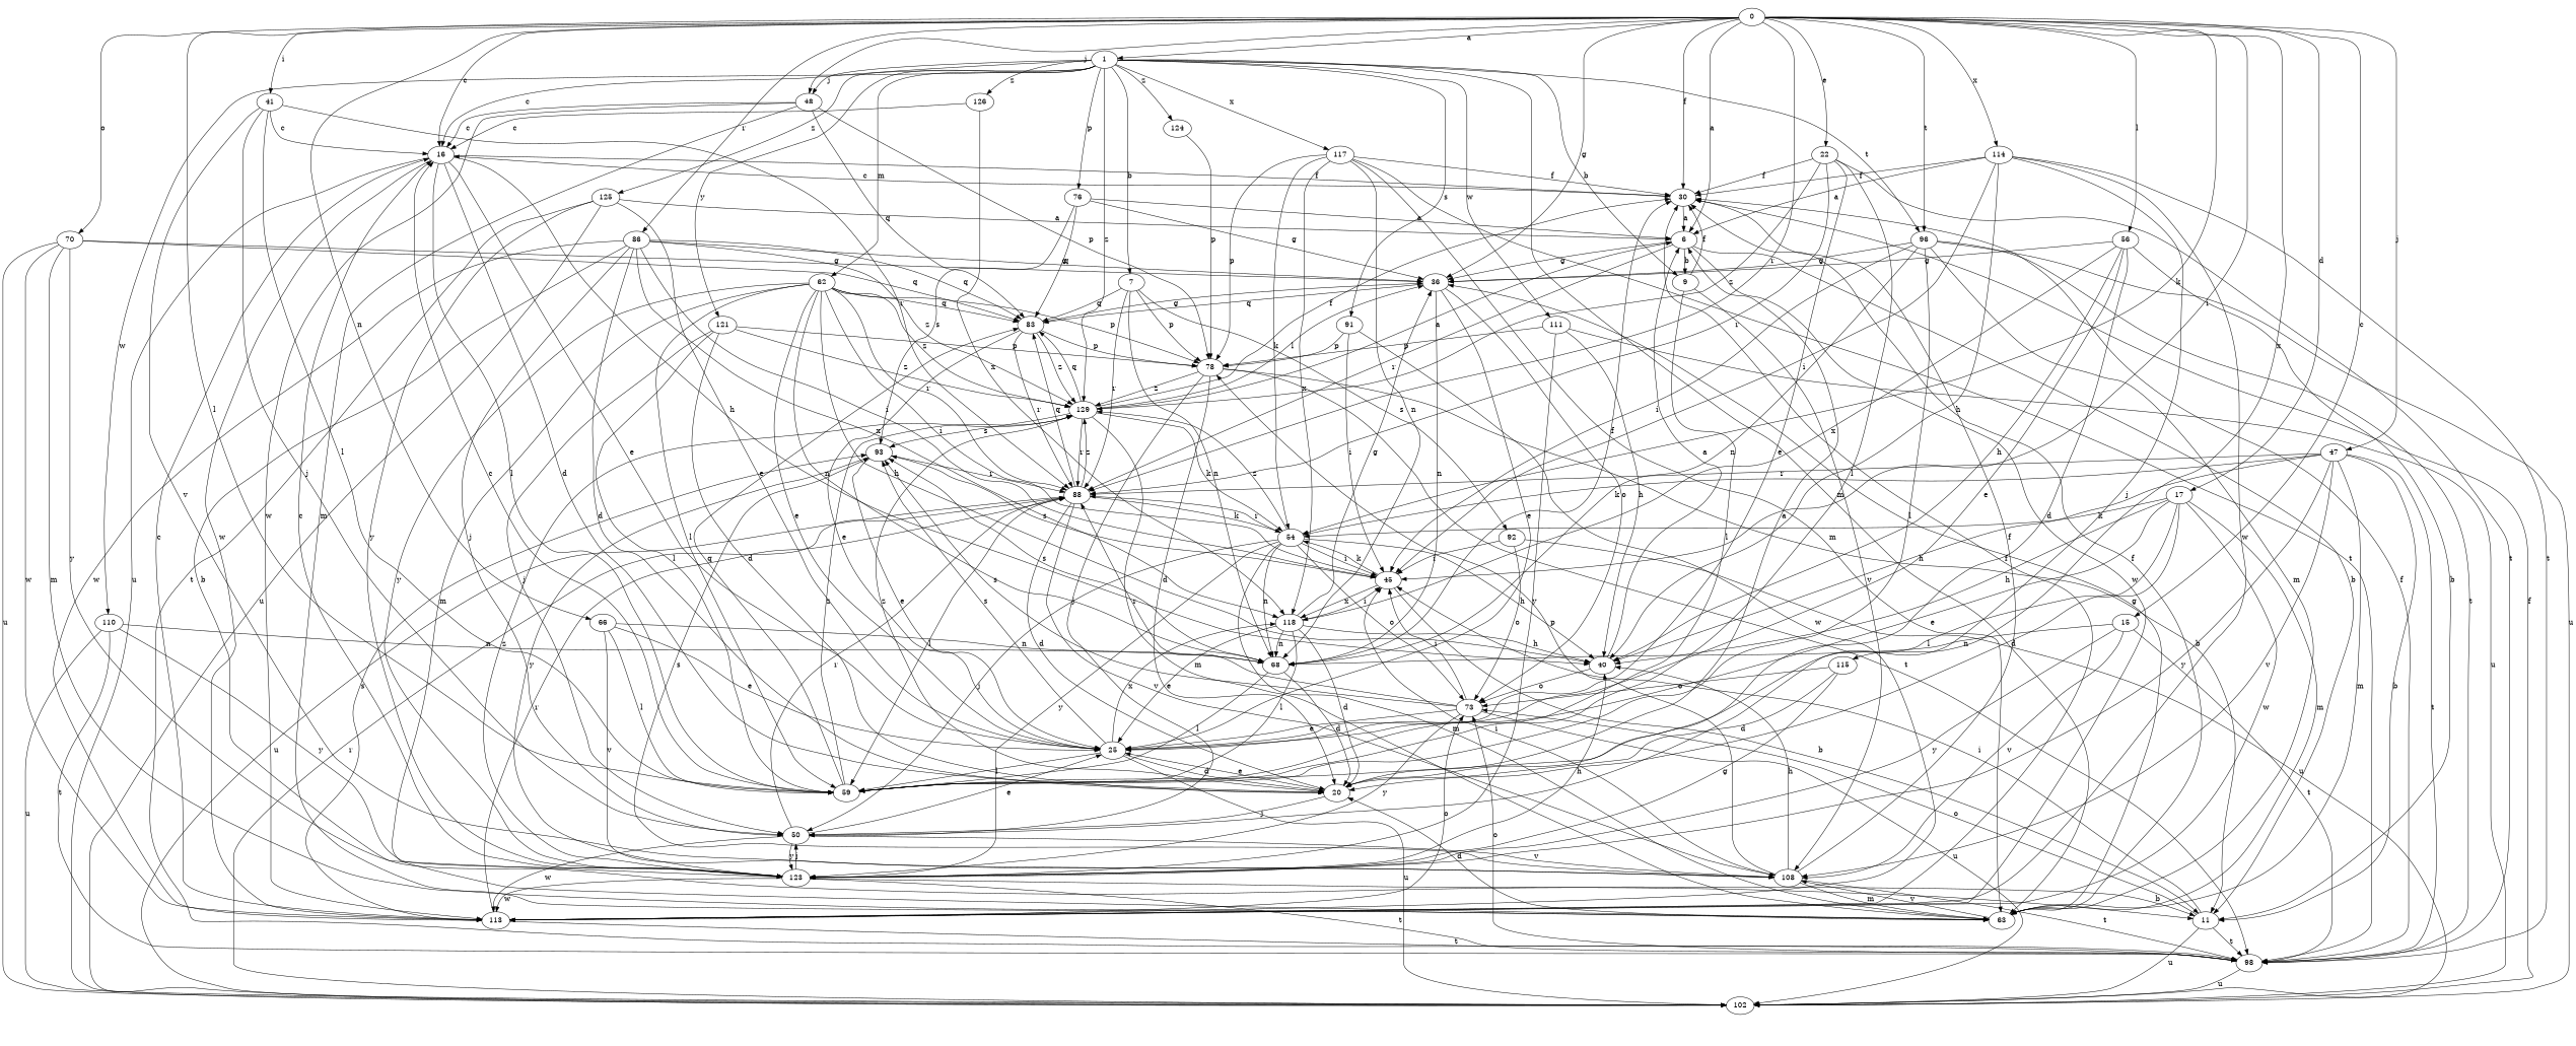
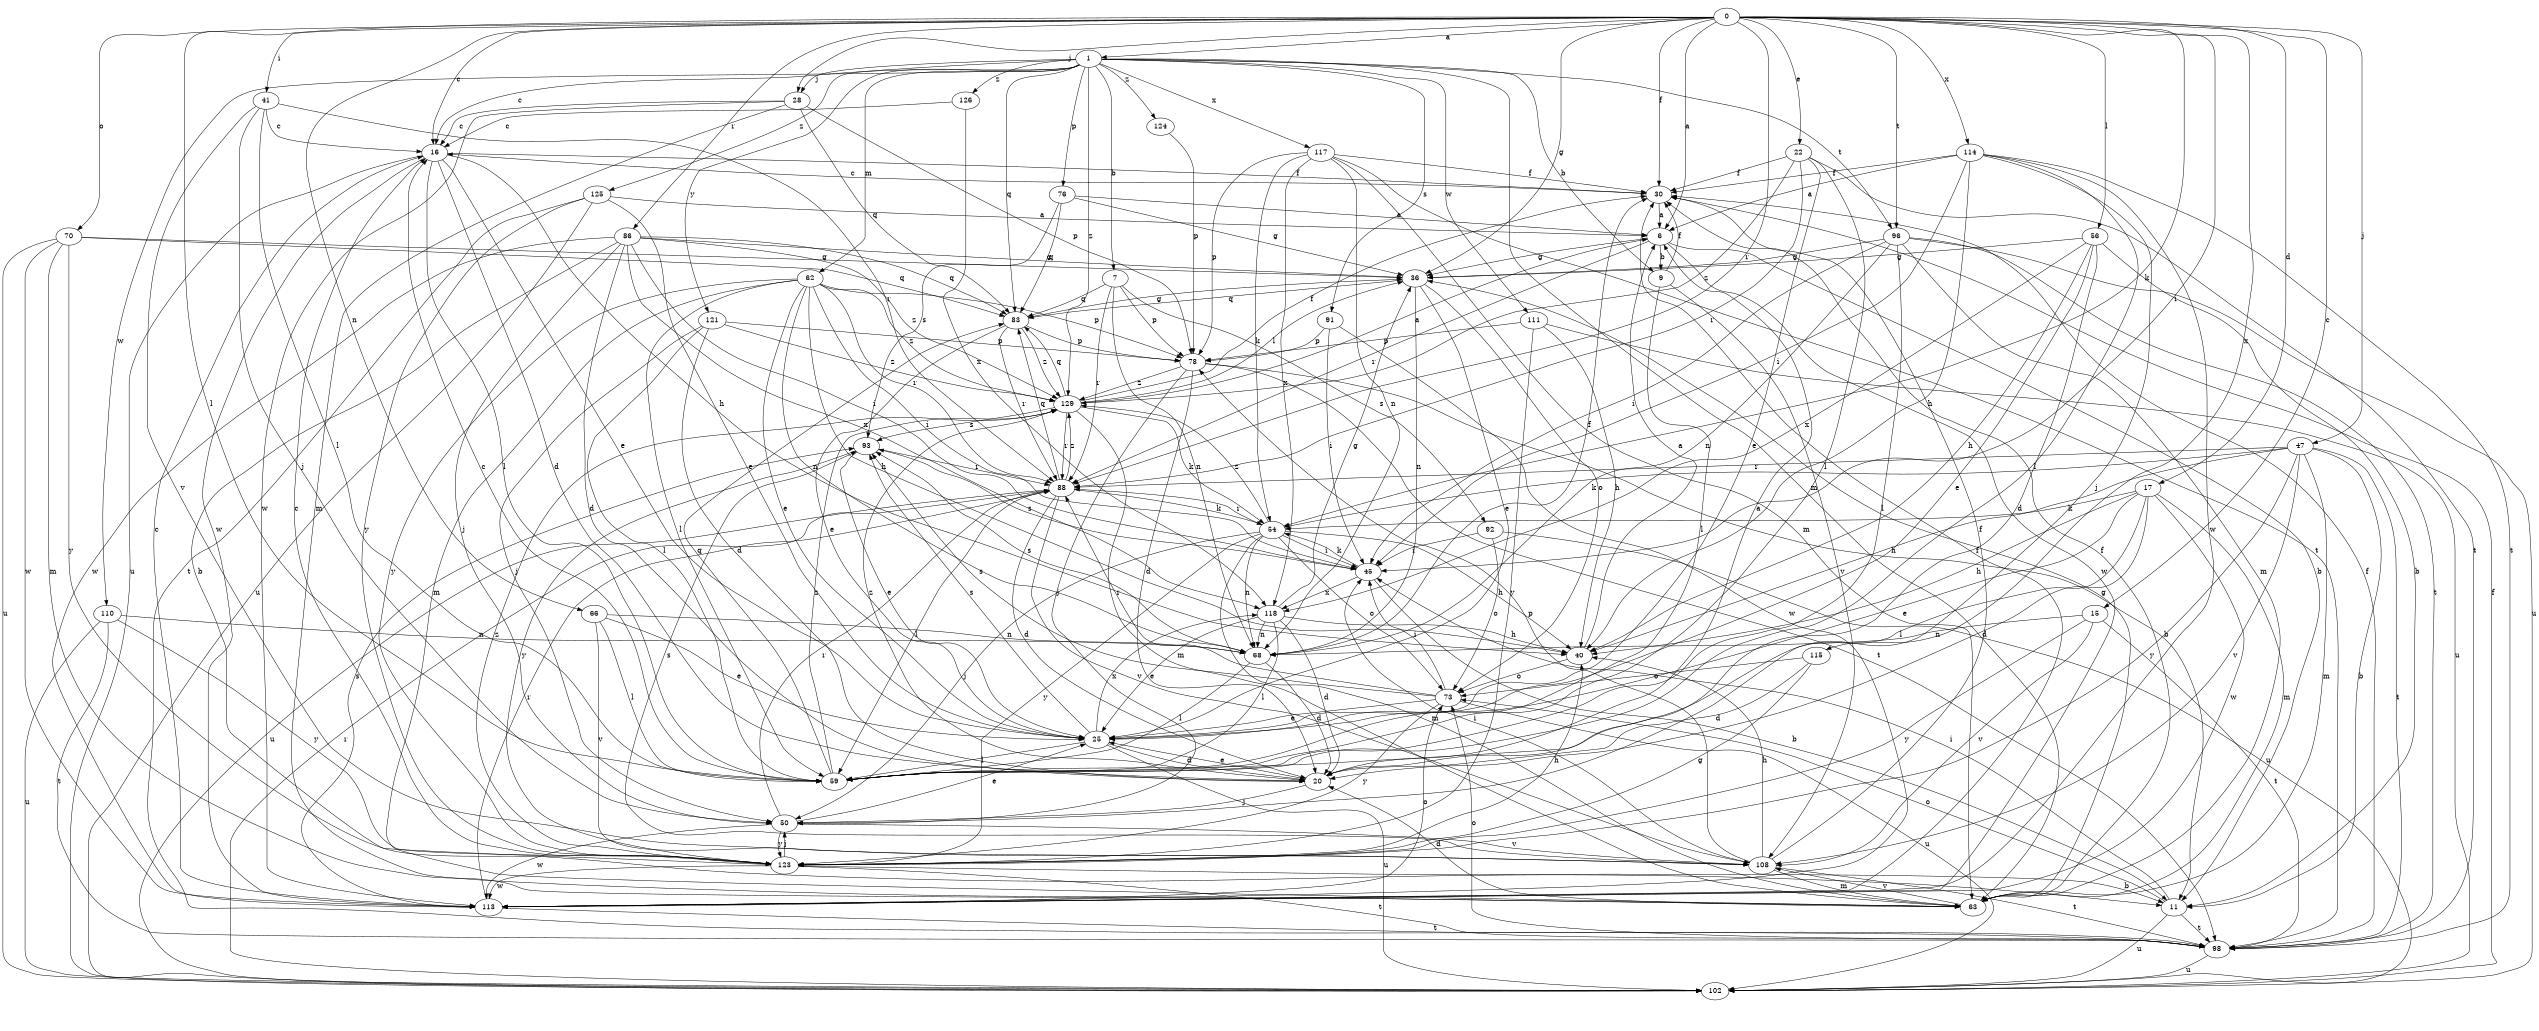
  strict digraph {
    0
    1
    6
    15
    16
    17
    22
    30
    36
    41
    45
    47
-   48
+   48 [label=28]
    54
    56
    59
    66
    70
    86
    88
    96
    114
    115
    7
    9
    62
    63
    76
    83
    91
    110
    111
    117
    121
    124
    125
    126
    129
    11
    113
    68
    108
    98
    123
    102
    20
    25
    40
    73
    50
    93
    118
    78
    92
    0 -> 1 [label=a]
    0 -> 6 [label=a]
    0 -> 15 [label=c]
    0 -> 16 [label=c]
    0 -> 17 [label=d]
    0 -> 22 [label=e]
    0 -> 30 [label=f]
    0 -> 36 [label=g]
    0 -> 41 [label=i]
    0 -> 45 [label=i]
    0 -> 47 [label=j]
    0 -> 48 [label=j]
    0 -> 54 [label=k]
    0 -> 56 [label=l]
    0 -> 59 [label=l]
    0 -> 66 [label=n]
    0 -> 70 [label=o]
    0 -> 86 [label=r]
    0 -> 88 [label=r]
    0 -> 96 [label=t]
    0 -> 114 [label=x]
    0 -> 115 [label=x]
    1 -> 16 [label=c]
    1 -> 48 [label=j]
    1 -> 96 [label=t]
    1 -> 7 [label=b]
    1 -> 9 [label=b]
    1 -> 62 [label=m]
    1 -> 63 [label=m]
    1 -> 76 [label=p]
-   62 -> 83 [label=q]
+   1 -> 83 [label=q]
    1 -> 91 [label=s]
    1 -> 110 [label=w]
    1 -> 111 [label=w]
    1 -> 117 [label=x]
    1 -> 121 [label=y]
    1 -> 124 [label=z]
    1 -> 125 [label=z]
    1 -> 126 [label=z]
    1 -> 129 [label=z]
    6 -> 36 [label=g]
    6 -> 88 [label=r]
    6 -> 9 [label=b]
    6 -> 11 [label=b]
    6 -> 113 [label=w]
    15 -> 68 [label=n]
    15 -> 108 [label=v]
    15 -> 98 [label=t]
    15 -> 123 [label=y]
    16 -> 30 [label=f]
    16 -> 59 [label=l]
    16 -> 113 [label=w]
    16 -> 102 [label=u]
    16 -> 20 [label=d]
    16 -> 25 [label=e]
    16 -> 40 [label=h]
    17 -> 54 [label=k]
    17 -> 59 [label=l]
    17 -> 63 [label=m]
    17 -> 113 [label=w]
    17 -> 20 [label=d]
    17 -> 25 [label=e]
    17 -> 40 [label=h]
    22 -> 30 [label=f]
    22 -> 59 [label=l]
    22 -> 88 [label=r]
    22 -> 129 [label=z]
    22 -> 98 [label=t]
    22 -> 25 [label=e]
    30 -> 6 [label=a]
    30 -> 16 [label=c]
    36 -> 83 [label=q]
    36 -> 68 [label=n]
    36 -> 25 [label=e]
    36 -> 73 [label=o]
    41 -> 16 [label=c]
    41 -> 59 [label=l]
    41 -> 88 [label=r]
    41 -> 108 [label=v]
    41 -> 50 [label=j]
    45 -> 54 [label=k]
    45 -> 11 [label=b]
    45 -> 93 [label=s]
    45 -> 118 [label=x]
    47 -> 54 [label=k]
    47 -> 88 [label=r]
    47 -> 63 [label=m]
    47 -> 11 [label=b]
    47 -> 108 [label=v]
    47 -> 98 [label=t]
    47 -> 123 [label=y]
    47 -> 40 [label=h]
    48 -> 16 [label=c]
    48 -> 63 [label=m]
    48 -> 83 [label=q]
    48 -> 113 [label=w]
    48 -> 78 [label=p]
    54 -> 45 [label=i]
    54 -> 88 [label=r]
    54 -> 63 [label=m]
    54 -> 129 [label=z]
    54 -> 68 [label=n]
    54 -> 123 [label=y]
    54 -> 40 [label=h]
    54 -> 73 [label=o]
    54 -> 50 [label=j]
    56 -> 36 [label=g]
    56 -> 11 [label=b]
    56 -> 20 [label=d]
    56 -> 25 [label=e]
    56 -> 40 [label=h]
    56 -> 118 [label=x]
    59 -> 16 [label=c]
    59 -> 83 [label=q]
    59 -> 129 [label=z]
    66 -> 59 [label=l]
    66 -> 68 [label=n]
    66 -> 108 [label=v]
    66 -> 25 [label=e]
    70 -> 36 [label=g]
    70 -> 63 [label=m]
    70 -> 83 [label=q]
    70 -> 113 [label=w]
    70 -> 123 [label=y]
    70 -> 102 [label=u]
    86 -> 36 [label=g]
    86 -> 45 [label=i]
    86 -> 83 [label=q]
    86 -> 129 [label=z]
    86 -> 11 [label=b]
    86 -> 113 [label=w]
    86 -> 20 [label=d]
    86 -> 50 [label=j]
    86 -> 118 [label=x]
    88 -> 54 [label=k]
    88 -> 59 [label=l]
    88 -> 83 [label=q]
    88 -> 129 [label=z]
    88 -> 108 [label=v]
    88 -> 102 [label=u]
    88 -> 20 [label=d]
    96 -> 36 [label=g]
    96 -> 45 [label=i]
    96 -> 59 [label=l]
    96 -> 63 [label=m]
    96 -> 68 [label=n]
    96 -> 98 [label=t]
    96 -> 102 [label=u]
    114 -> 6 [label=a]
    114 -> 30 [label=f]
    114 -> 45 [label=i]
+   114 -> 59 [label=l]
    114 -> 113 [label=w]
    114 -> 98 [label=t]
    114 -> 40 [label=h]
    114 -> 50 [label=j]
    115 -> 123 [label=g]
    115 -> 20 [label=d]
    115 -> 73 [label=o]
    7 -> 88 [label=r]
    7 -> 83 [label=q]
    7 -> 68 [label=n]
    7 -> 78 [label=p]
    7 -> 92 [label=s]
    9 -> 30 [label=f]
    9 -> 59 [label=l]
    9 -> 108 [label=v]
    62 -> 45 [label=i]
    62 -> 59 [label=l]
    62 -> 88 [label=r]
    62 -> 63 [label=m]
    62 -> 129 [label=z]
    62 -> 68 [label=n]
    62 -> 123 [label=y]
    62 -> 25 [label=e]
    62 -> 40 [label=h]
    62 -> 78 [label=p]
    63 -> 30 [label=f]
    63 -> 36 [label=g]
    63 -> 108 [label=v]
    63 -> 20 [label=d]
    76 -> 6 [label=a]
    76 -> 36 [label=g]
    76 -> 83 [label=q]
    76 -> 93 [label=s]
    83 -> 36 [label=g]
    83 -> 88 [label=r]
    83 -> 129 [label=z]
    83 -> 25 [label=e]
    83 -> 78 [label=p]
    91 -> 45 [label=i]
    91 -> 113 [label=w]
    91 -> 78 [label=p]
    110 -> 68 [label=n]
    110 -> 98 [label=t]
    110 -> 123 [label=y]
    110 -> 102 [label=u]
    111 -> 123 [label=y]
    111 -> 102 [label=u]
    111 -> 40 [label=h]
    111 -> 78 [label=p]
    117 -> 30 [label=f]
    117 -> 54 [label=k]
    117 -> 63 [label=m]
    117 -> 68 [label=n]
    117 -> 98 [label=t]
    117 -> 118 [label=x]
    117 -> 78 [label=p]
    121 -> 59 [label=l]
    121 -> 129 [label=z]
    121 -> 20 [label=d]
    121 -> 50 [label=j]
    121 -> 78 [label=p]
    124 -> 78 [label=p]
    125 -> 6 [label=a]
    125 -> 98 [label=t]
    125 -> 123 [label=y]
    125 -> 102 [label=u]
    125 -> 25 [label=e]
    126 -> 16 [label=c]
    126 -> 118 [label=x]
    129 -> 6 [label=a]
    129 -> 30 [label=f]
    129 -> 36 [label=l]
    129 -> 54 [label=k]
    129 -> 88 [label=r]
    129 -> 63 [label=m]
    129 -> 83 [label=q]
    129 -> 93 [label=s]
    11 -> 45 [label=i]
    11 -> 98 [label=t]
    11 -> 102 [label=u]
    11 -> 73 [label=o]
    113 -> 16 [label=c]
    113 -> 30 [label=f]
    113 -> 88 [label=r]
    113 -> 98 [label=t]
    113 -> 73 [label=o]
    113 -> 93 [label=s]
    68 -> 30 [label=f]
    68 -> 59 [label=l]
    68 -> 20 [label=d]
    68 -> 93 [label=s]
    108 -> 30 [label=f]
    108 -> 45 [label=i]
    108 -> 63 [label=m]
    108 -> 98 [label=t]
    108 -> 40 [label=h]
    108 -> 93 [label=s]
    108 -> 78 [label=p]
    98 -> 30 [label=f]
    98 -> 102 [label=u]
    98 -> 73 [label=o]
    123 -> 16 [label=c]
    123 -> 129 [label=z]
    123 -> 11 [label=b]
    123 -> 113 [label=w]
    123 -> 98 [label=t]
    123 -> 40 [label=h]
    123 -> 50 [label=j]
    102 -> 30 [label=f]
    102 -> 88 [label=r]
    20 -> 6 [label=a]
    20 -> 129 [label=z]
    20 -> 25 [label=e]
    20 -> 50 [label=j]
    25 -> 59 [label=l]
    25 -> 102 [label=u]
    25 -> 20 [label=d]
    25 -> 93 [label=s]
    25 -> 118 [label=x]
    40 -> 6 [label=a]
    40 -> 73 [label=o]
    73 -> 45 [label=i]
    73 -> 88 [label=r]
    73 -> 123 [label=y]
    73 -> 102 [label=u]
    73 -> 25 [label=e]
    73 -> 93 [label=s]
    50 -> 88 [label=r]
    50 -> 113 [label=w]
    50 -> 108 [label=v]
    50 -> 123 [label=y]
    50 -> 25 [label=e]
    93 -> 88 [label=r]
    93 -> 123 [label=y]
    93 -> 25 [label=e]
    118 -> 36 [label=g]
-   118 -> 45 [label=i]
    118 -> 59 [label=l]
    118 -> 68 [label=n]
    118 -> 20 [label=d]
    118 -> 25 [label=e]
    118 -> 40 [label=h]
    78 -> 129 [label=z]
    78 -> 11 [label=b]
    78 -> 98 [label=t]
    78 -> 20 [label=d]
    78 -> 50 [label=j]
    92 -> 45 [label=i]
    92 -> 102 [label=u]
    92 -> 73 [label=o]
  }
